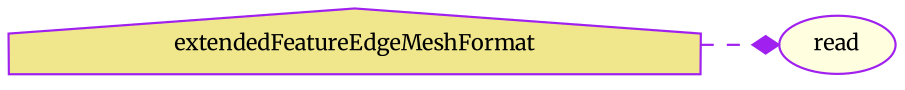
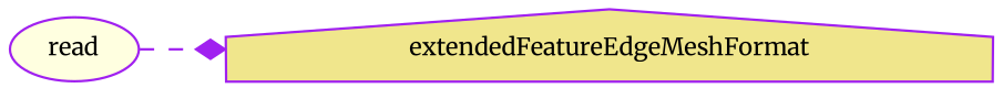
  digraph {
    rankdir=LR
    fontname=Merriweather
    node [color=purple fontname=Merriweather fontsize=10 style=filled]
    n1 [fillcolor=khaki fontcolor=black height=0.2 label=extendedFeatureEdgeMeshFormat shape=house width=0.4]
    n2 [height=0.2 label=read shape=ellipse width=0.4 fillcolor=lightyellow]
-   n1 -> n2 [color=purple fontname=Merriweather fontsize=10 labelfontname=FreeSans labelfontsize=10 style=dashed arrowhead=diamond]
+   n2 -> n1 [color=purple fontname=Merriweather fontsize=10 labelfontname=FreeSans labelfontsize=10 style=dashed arrowhead=diamond]
  }
